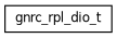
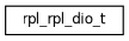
  digraph {
    rankdir=LR
    fontname="DejaVu Sans"
-   n1 [color=black fillcolor=white fontname="DejaVu Sans" fontsize=10 height=0.2 label=gnrc_rpl_dio_t shape=record style=filled width=0.4]
+   n1 [color=black fillcolor=white fontname="DejaVu Sans" fontsize=10 height=0.2 label=rpl_rpl_dio_t shape=record style=filled width=0.4]
  }
